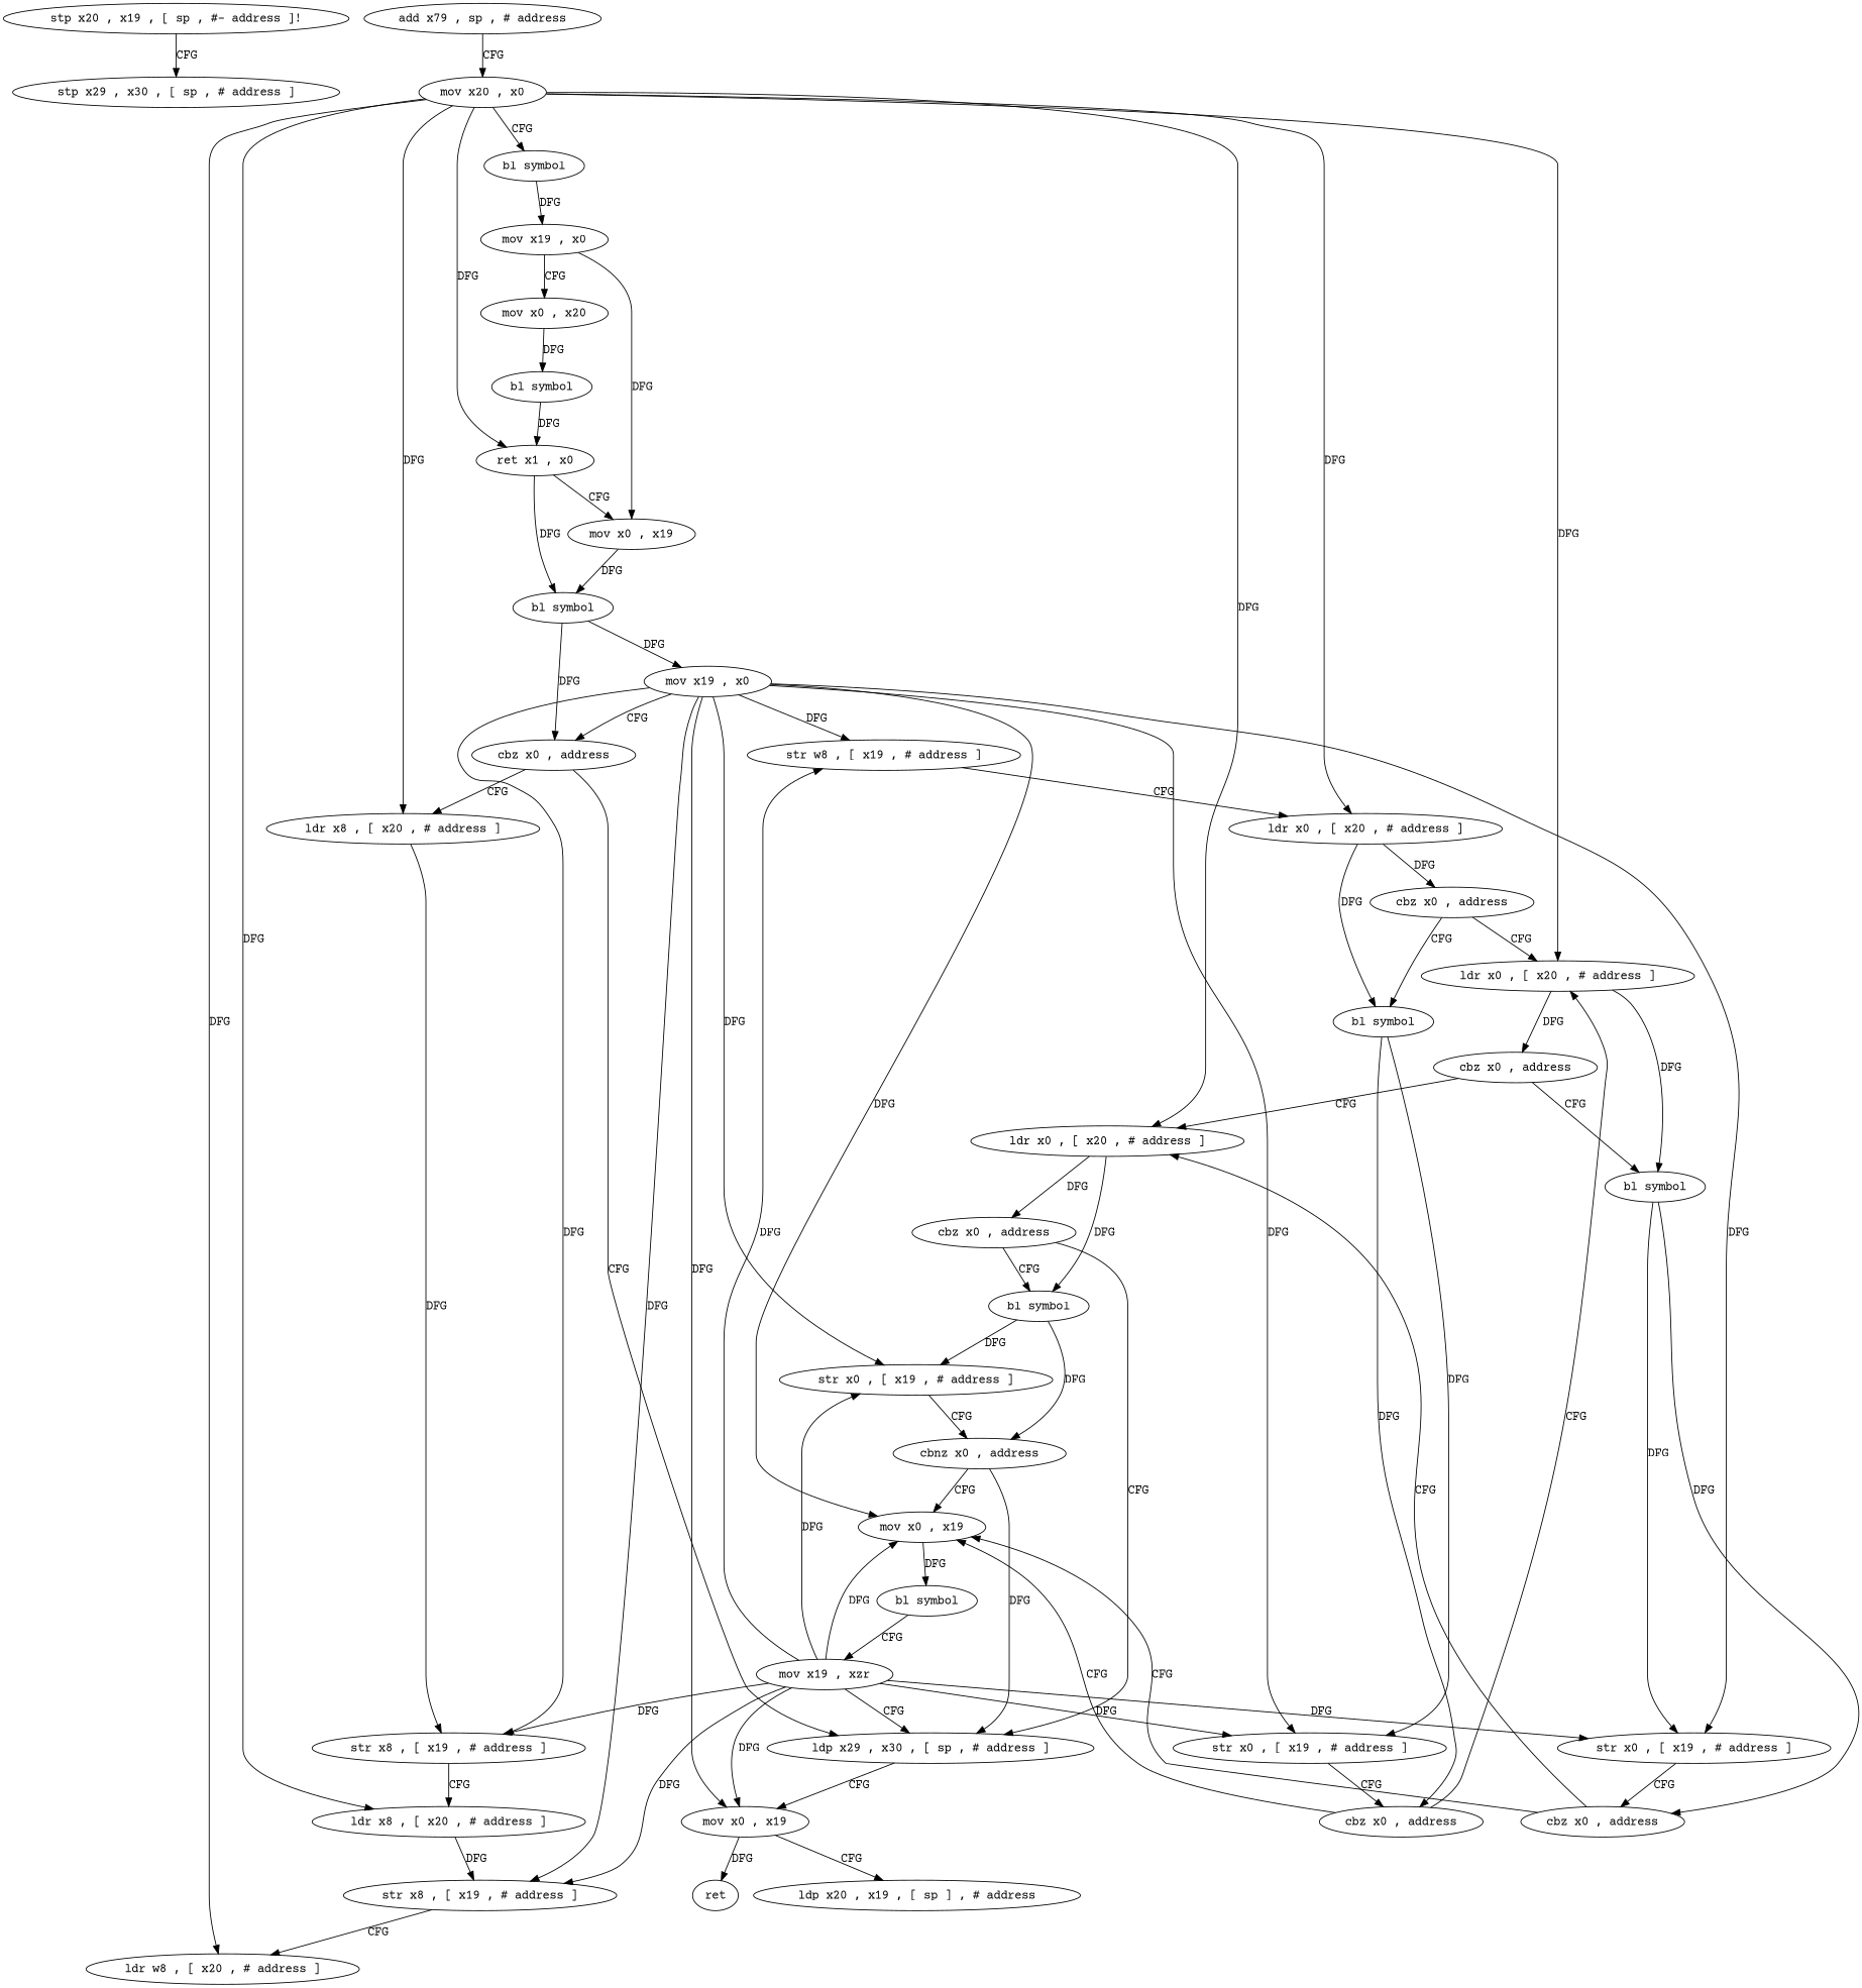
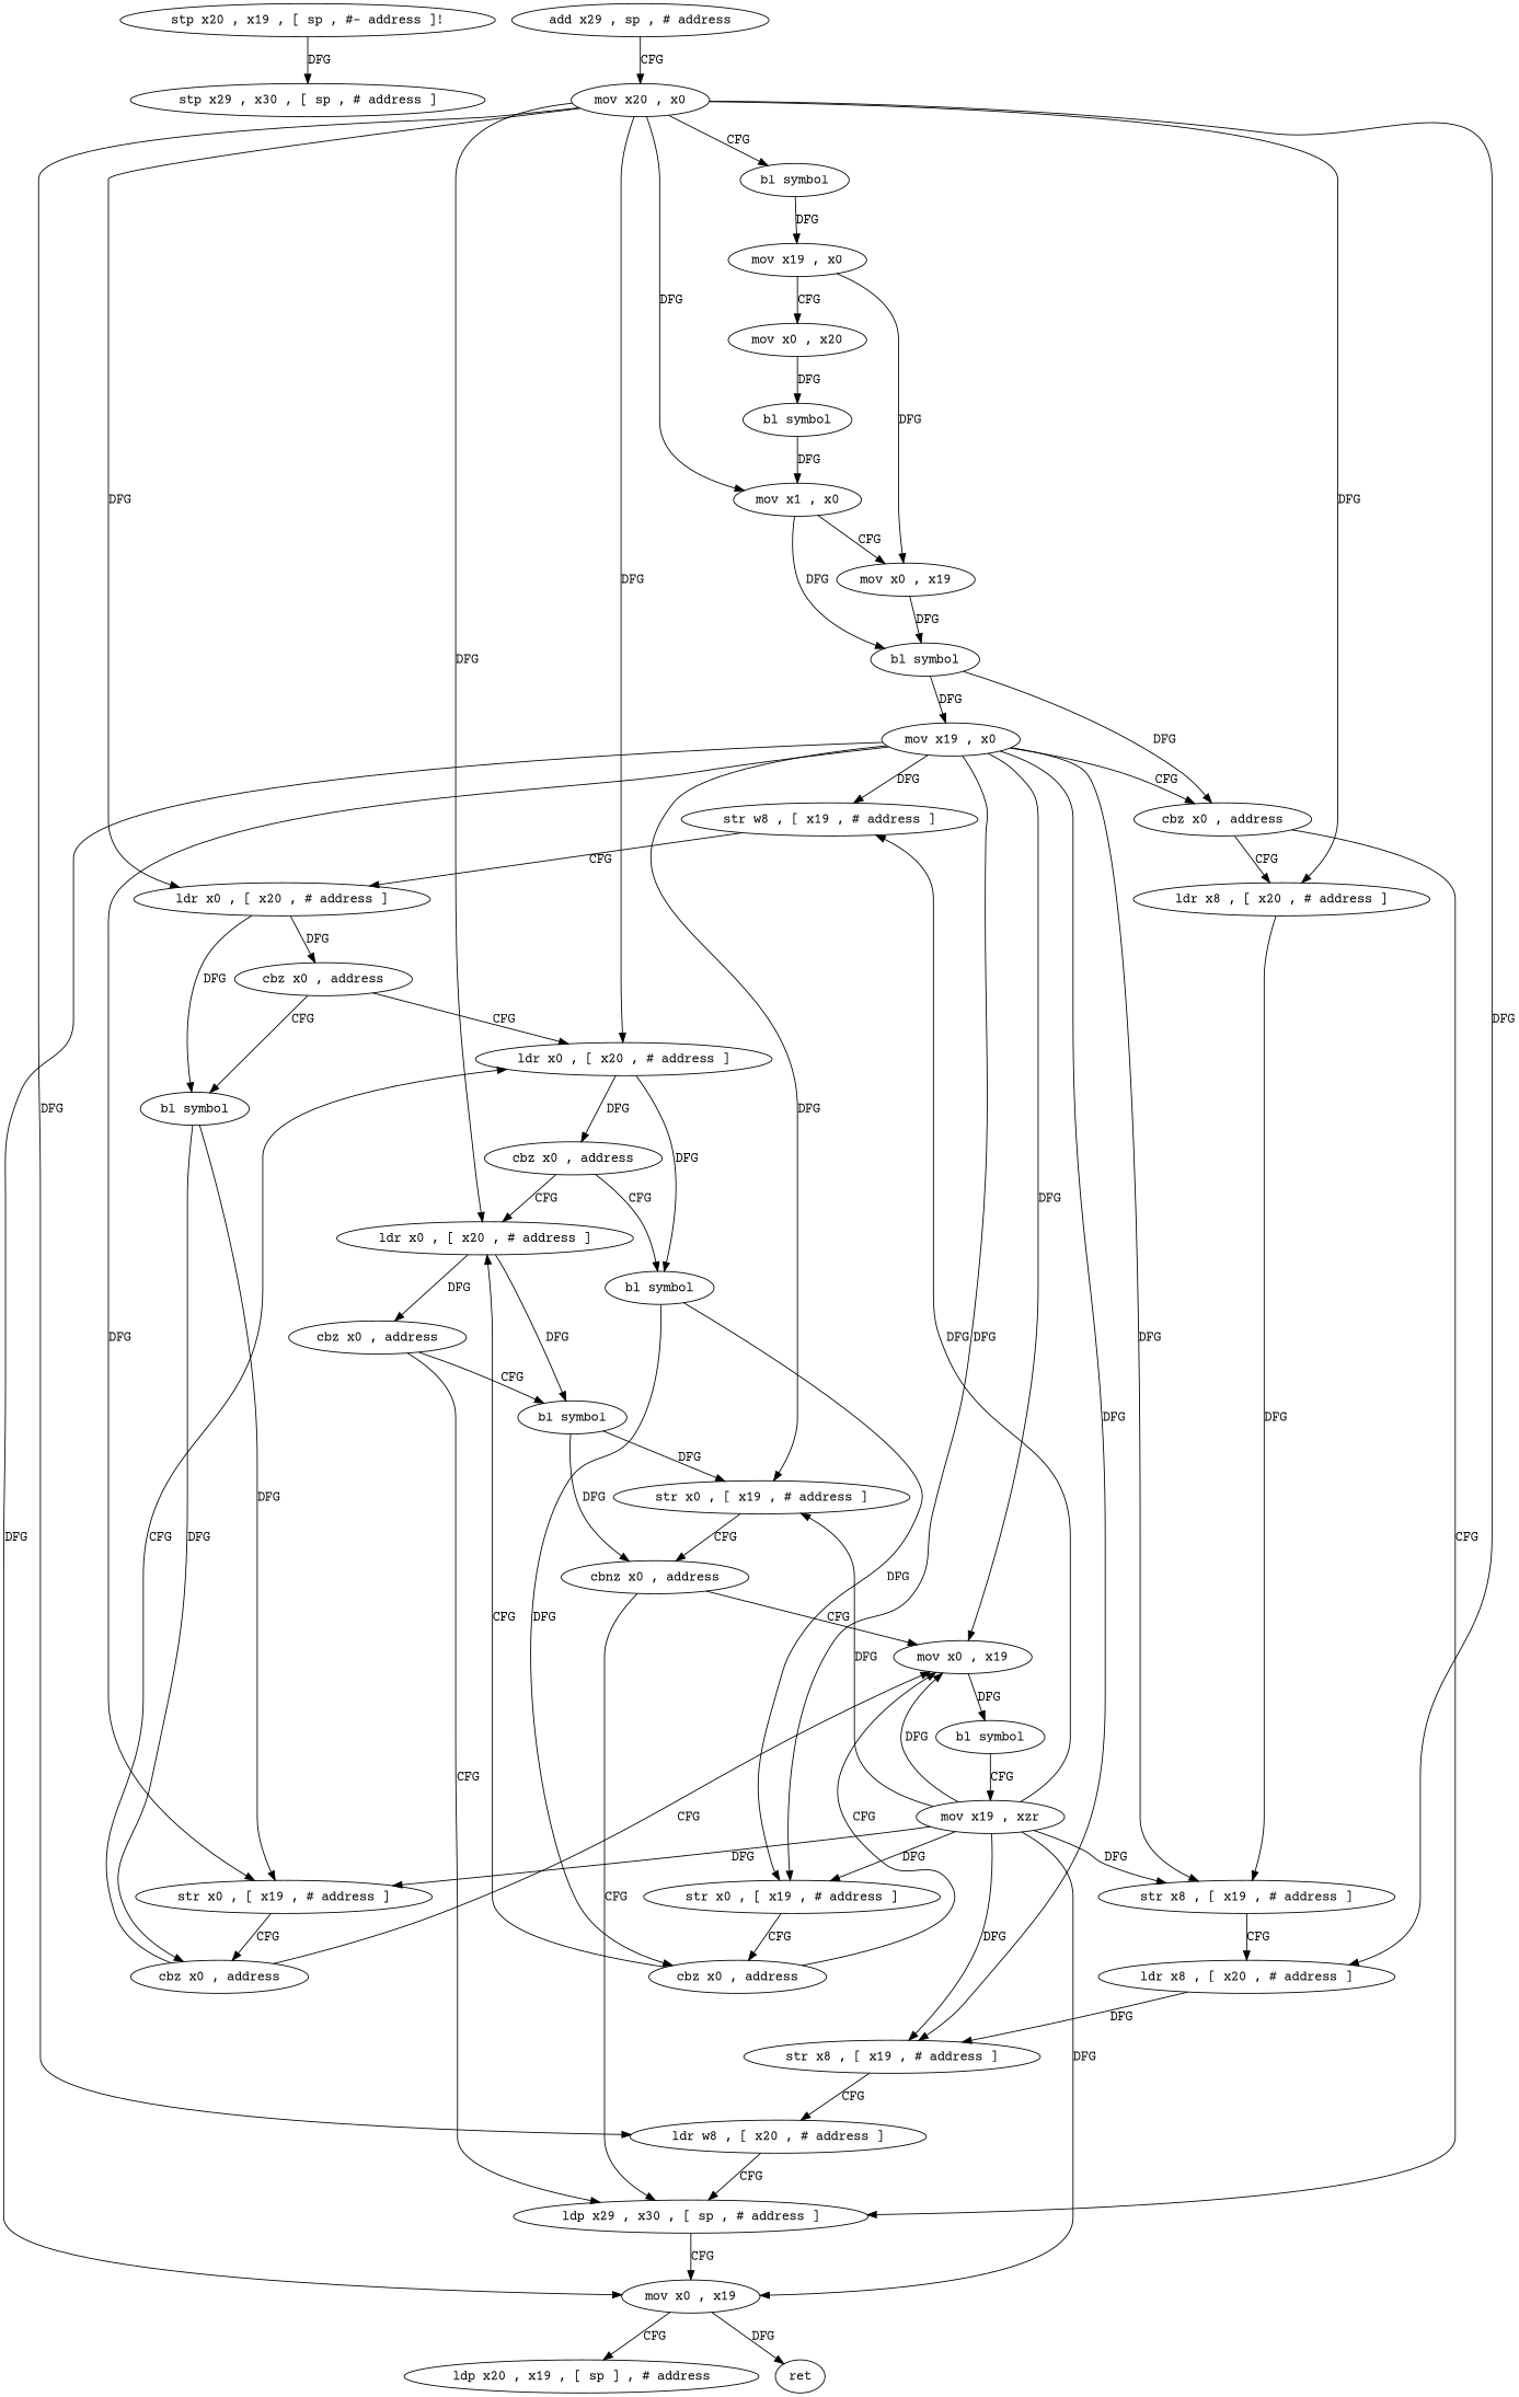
  digraph {
    fontname="Courier Prime"
    node [fontname="Courier Prime"]
    edge [fontname="Courier Prime"]
    n1 [label="stp x20 , x19 , [ sp , #- address ]!"]
    n2 [label="stp x29 , x30 , [ sp , # address ]"]
-   n3 [label="add x79 , sp , # address"]
+   n3 [label="add x29 , sp , # address"]
    n4 [label="mov x20 , x0"]
    n5 [label="bl symbol"]
    n6 [label="ldr x8 , [ x20 , # address ]"]
    n7 [label="ldr x8 , [ x20 , # address ]"]
    n8 [label="ldr w8 , [ x20 , # address ]"]
    n9 [label="ldr x0 , [ x20 , # address ]"]
    n10 [label="ldr x0 , [ x20 , # address ]"]
    n11 [label="ldr x0 , [ x20 , # address ]"]
-   n12 [label="ret x1 , x0"]
+   n12 [label="mov x1 , x0"]
    n13 [label="mov x19 , x0"]
    n14 [label="mov x0 , x20"]
    n15 [label="bl symbol"]
    n16 [label="str x8 , [ x19 , # address ]"]
    n17 [label="str x8 , [ x19 , # address ]"]
    n18 [label="cbz x0 , address"]
    n19 [label="bl symbol"]
    n20 [label="cbz x0 , address"]
    n21 [label="bl symbol"]
    n22 [label="cbz x0 , address"]
    n23 [label="bl symbol"]
    n24 [label="mov x0 , x19"]
    n25 [label="bl symbol"]
    n26 [label="mov x19 , x0"]
    n27 [label="cbz x0 , address"]
    n28 [label="mov x0 , x19"]
    n29 [label="str w8 , [ x19 , # address ]"]
    n30 [label="str x0 , [ x19 , # address ]"]
    n31 [label="mov x0 , x19"]
    n32 [label="str x0 , [ x19 , # address ]"]
    n33 [label="str x0 , [ x19 , # address ]"]
    n34 [label="ldp x29 , x30 , [ sp , # address ]"]
    n35 [label="ldp x20 , x19 , [ sp ] , # address"]
    n36 [label=ret]
    n37 [label="cbz x0 , address"]
    n38 [label="bl symbol"]
    n39 [label="cbz x0 , address"]
    n40 [label="cbnz x0 , address"]
    n41 [label="mov x19 , xzr"]
-   n1 -> n2 [label=CFG]
+   n1 -> n2 [label=DFG]
    n3 -> n4 [label=CFG]
    n4 -> n5 [label=CFG]
    n4 -> n6 [label=DFG]
    n4 -> n7 [label=DFG]
    n4 -> n8 [label=DFG]
    n4 -> n9 [label=DFG]
    n4 -> n10 [label=DFG]
    n4 -> n11 [label=DFG]
    n4 -> n12 [label=DFG]
    n5 -> n13 [label=DFG]
    n6 -> n16 [label=DFG]
    n7 -> n17 [label=DFG]
    n9 -> n18 [label=DFG]
    n9 -> n19 [label=DFG]
    n10 -> n20 [label=DFG]
    n10 -> n21 [label=DFG]
    n11 -> n22 [label=DFG]
    n11 -> n23 [label=DFG]
    n12 -> n24 [label=CFG]
    n12 -> n25 [label=DFG]
    n13 -> n14 [label=CFG]
    n13 -> n24 [label=DFG]
    n14 -> n15 [label=DFG]
    n15 -> n12 [label=DFG]
    n16 -> n7 [label=CFG]
    n17 -> n8 [label=CFG]
    n18 -> n10 [label=CFG]
    n18 -> n19 [label=CFG]
    n19 -> n30 [label=DFG]
    n19 -> n37 [label=DFG]
    n20 -> n11 [label=CFG]
    n20 -> n21 [label=CFG]
    n21 -> n32 [label=DFG]
    n21 -> n39 [label=DFG]
    n22 -> n23 [label=CFG]
    n22 -> n34 [label=CFG]
    n23 -> n33 [label=DFG]
    n23 -> n40 [label=DFG]
    n24 -> n25 [label=DFG]
    n25 -> n26 [label=DFG]
    n25 -> n27 [label=DFG]
    n26 -> n16 [label=DFG]
    n26 -> n17 [label=DFG]
    n26 -> n27 [label=CFG]
    n26 -> n28 [label=DFG]
    n26 -> n29 [label=DFG]
    n26 -> n30 [label=DFG]
    n26 -> n31 [label=DFG]
    n26 -> n32 [label=DFG]
    n26 -> n33 [label=DFG]
    n27 -> n6 [label=CFG]
    n27 -> n34 [label=CFG]
    n28 -> n35 [label=CFG]
    n28 -> n36 [label=DFG]
    n29 -> n9 [label=CFG]
    n30 -> n37 [label=CFG]
    n31 -> n38 [label=DFG]
    n32 -> n39 [label=CFG]
    n33 -> n40 [label=CFG]
    n34 -> n28 [label=CFG]
    n37 -> n10 [label=CFG]
    n37 -> n31 [label=CFG]
    n38 -> n41 [label=CFG]
    n39 -> n11 [label=CFG]
    n39 -> n31 [label=CFG]
    n40 -> n31 [label=CFG]
-   n40 -> n34 [label=DFG]
+   n40 -> n34 [label=CFG]
    n41 -> n16 [label=DFG]
    n41 -> n17 [label=DFG]
    n41 -> n28 [label=DFG]
    n41 -> n29 [label=DFG]
    n41 -> n30 [label=DFG]
    n41 -> n31 [label=DFG]
    n41 -> n32 [label=DFG]
    n41 -> n33 [label=DFG]
-   n41 -> n34 [label=CFG]
+   n8 -> n34 [label=CFG]
  }
